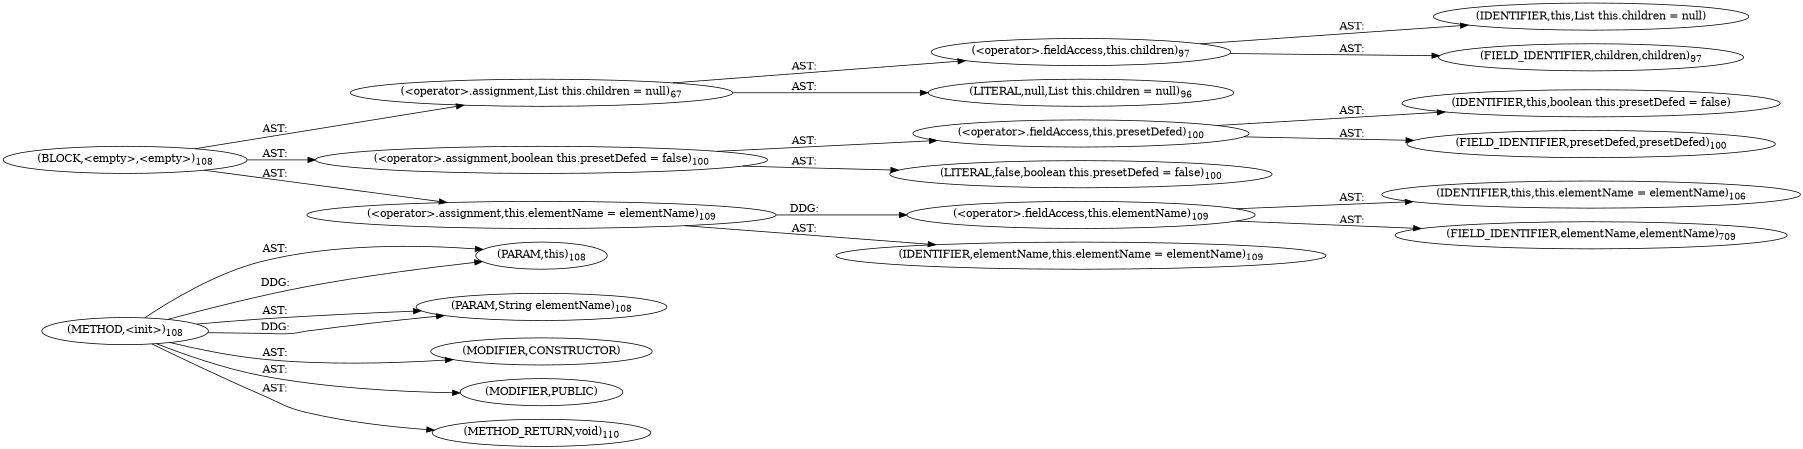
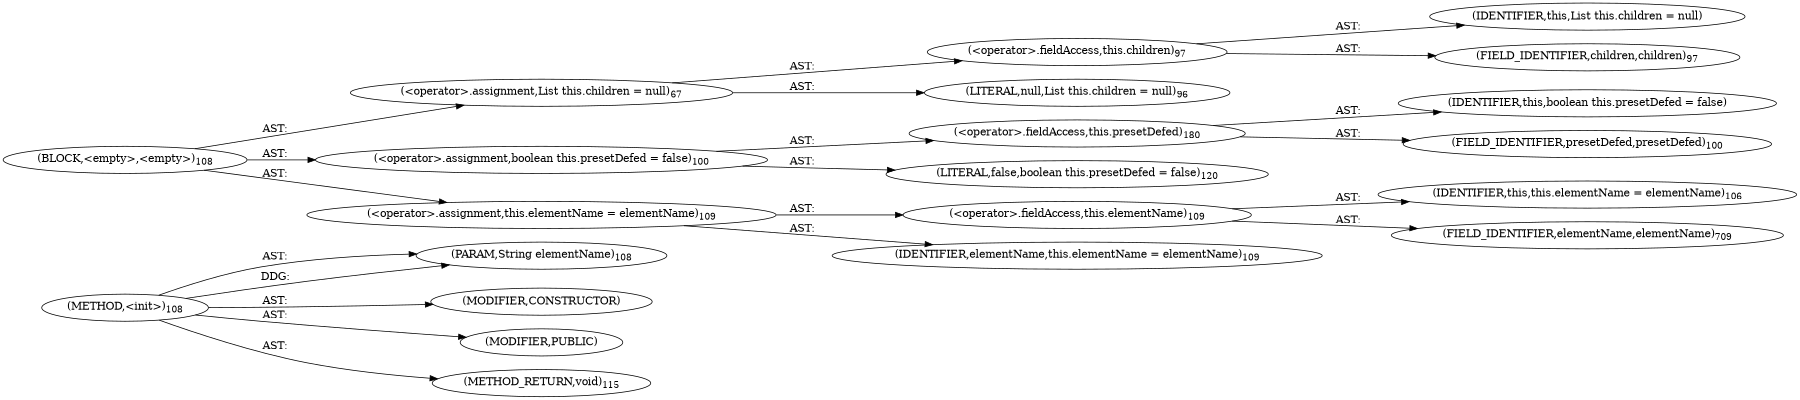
  digraph {
    rankdir=LR
    n1 [label=<(METHOD,&lt;init&gt;)<SUB>108</SUB>>]
-   n2 [label=<(PARAM,this)<SUB>108</SUB>>]
    n3 [label=<(PARAM,String elementName)<SUB>108</SUB>>]
    n4 [label=<(MODIFIER,CONSTRUCTOR)>]
    n5 [label=<(MODIFIER,PUBLIC)>]
-   n6 [label=<(METHOD_RETURN,void)<SUB>110</SUB>>]
+   n6 [label=<(METHOD_RETURN,void)<SUB>115</SUB>>]
    n7 [label=<(BLOCK,&lt;empty&gt;,&lt;empty&gt;)<SUB>108</SUB>>]
    n8 [label=<(&lt;operator&gt;.assignment,List this.children = null)<SUB>67</SUB>>]
    n9 [label=<(&lt;operator&gt;.assignment,boolean this.presetDefed = false)<SUB>100</SUB>>]
    n10 [label=<(&lt;operator&gt;.assignment,this.elementName = elementName)<SUB>109</SUB>>]
    n11 [label=<(&lt;operator&gt;.fieldAccess,this.children)<SUB>97</SUB>>]
    n12 [label=<(LITERAL,null,List this.children = null)<SUB>96</SUB>>]
-   n13 [label=<(&lt;operator&gt;.fieldAccess,this.presetDefed)<SUB>100</SUB>>]
-   n14 [label=<(LITERAL,false,boolean this.presetDefed = false)<SUB>100</SUB>>]
+   n13 [label=<(&lt;operator&gt;.fieldAccess,this.presetDefed)<SUB>180</SUB>>]
+   n14 [label=<(LITERAL,false,boolean this.presetDefed = false)<SUB>120</SUB>>]
    n15 [label=<(&lt;operator&gt;.fieldAccess,this.elementName)<SUB>109</SUB>>]
    n16 [label=<(IDENTIFIER,elementName,this.elementName = elementName)<SUB>109</SUB>>]
    n17 [label=<(IDENTIFIER,this,List this.children = null)>]
    n18 [label=<(FIELD_IDENTIFIER,children,children)<SUB>97</SUB>>]
    n19 [label=<(IDENTIFIER,this,boolean this.presetDefed = false)>]
    n20 [label=<(FIELD_IDENTIFIER,presetDefed,presetDefed)<SUB>100</SUB>>]
    n21 [label=<(IDENTIFIER,this,this.elementName = elementName)<SUB>106</SUB>>]
    n22 [label=<(FIELD_IDENTIFIER,elementName,elementName)<SUB>709</SUB>>]
-   n1 -> n2 [label="AST: "]
-   n1 -> n2 [label="DDG: "]
    n1 -> n3 [label="AST: "]
    n1 -> n3 [label="DDG: "]
    n1 -> n4 [label="AST: "]
    n1 -> n5 [label="AST: "]
    n1 -> n6 [label="AST: "]
    n7 -> n8 [label="AST: "]
    n7 -> n9 [label="AST: "]
    n7 -> n10 [label="AST: "]
    n8 -> n11 [label="AST: "]
    n8 -> n12 [label="AST: "]
    n9 -> n13 [label="AST: "]
    n9 -> n14 [label="AST: "]
-   n10 -> n15 [label="DDG: "]
+   n10 -> n15 [label="AST: "]
    n10 -> n16 [label="AST: "]
    n11 -> n17 [label="AST: "]
    n11 -> n18 [label="AST: "]
    n13 -> n19 [label="AST: "]
    n13 -> n20 [label="AST: "]
    n15 -> n21 [label="AST: "]
    n15 -> n22 [label="AST: "]
  }
